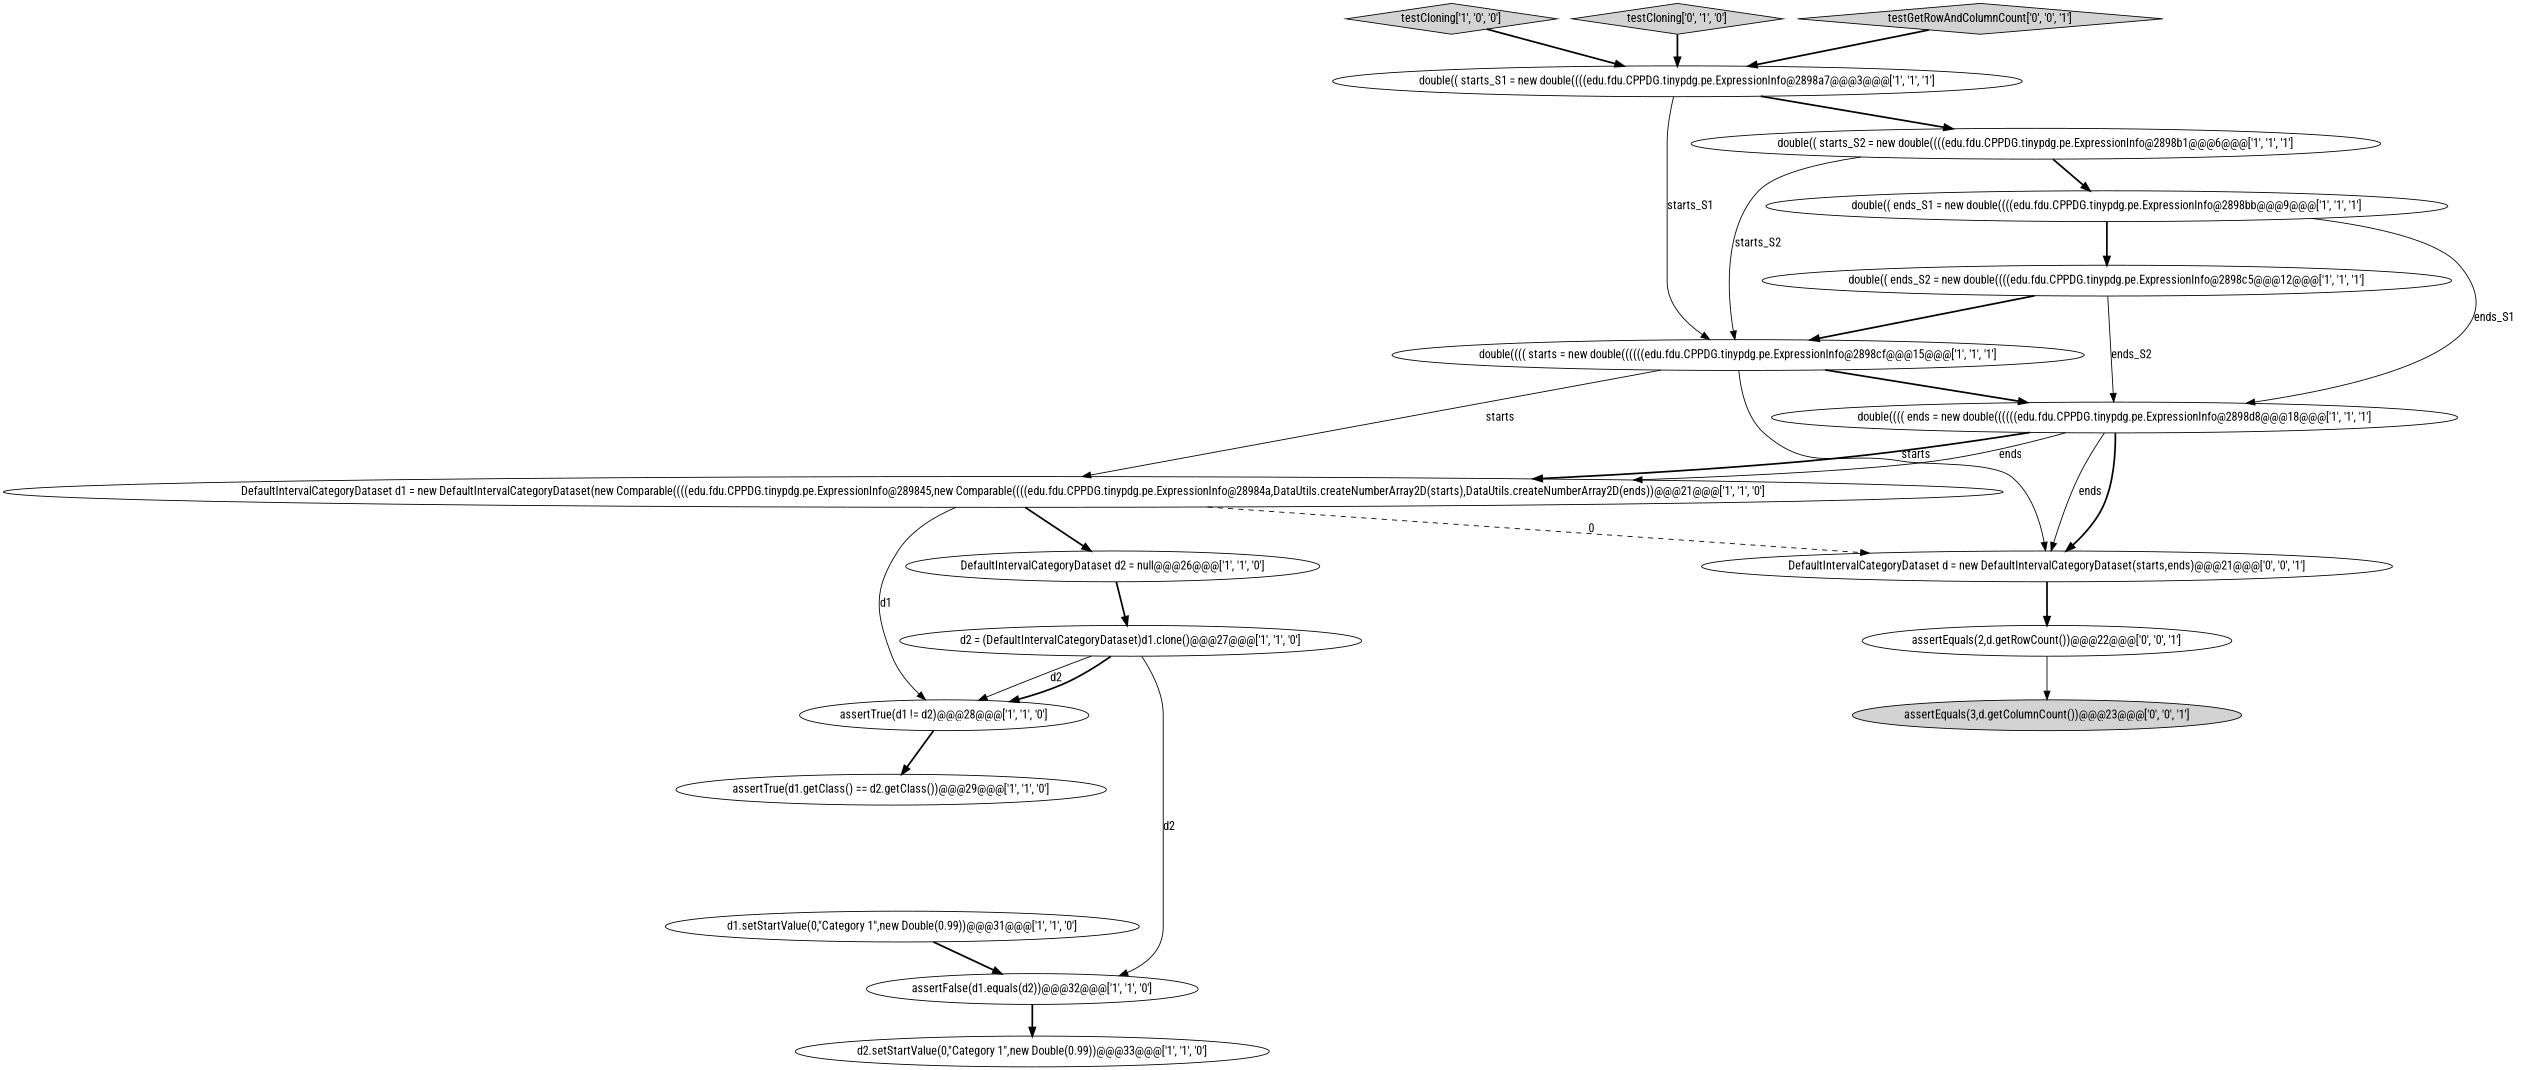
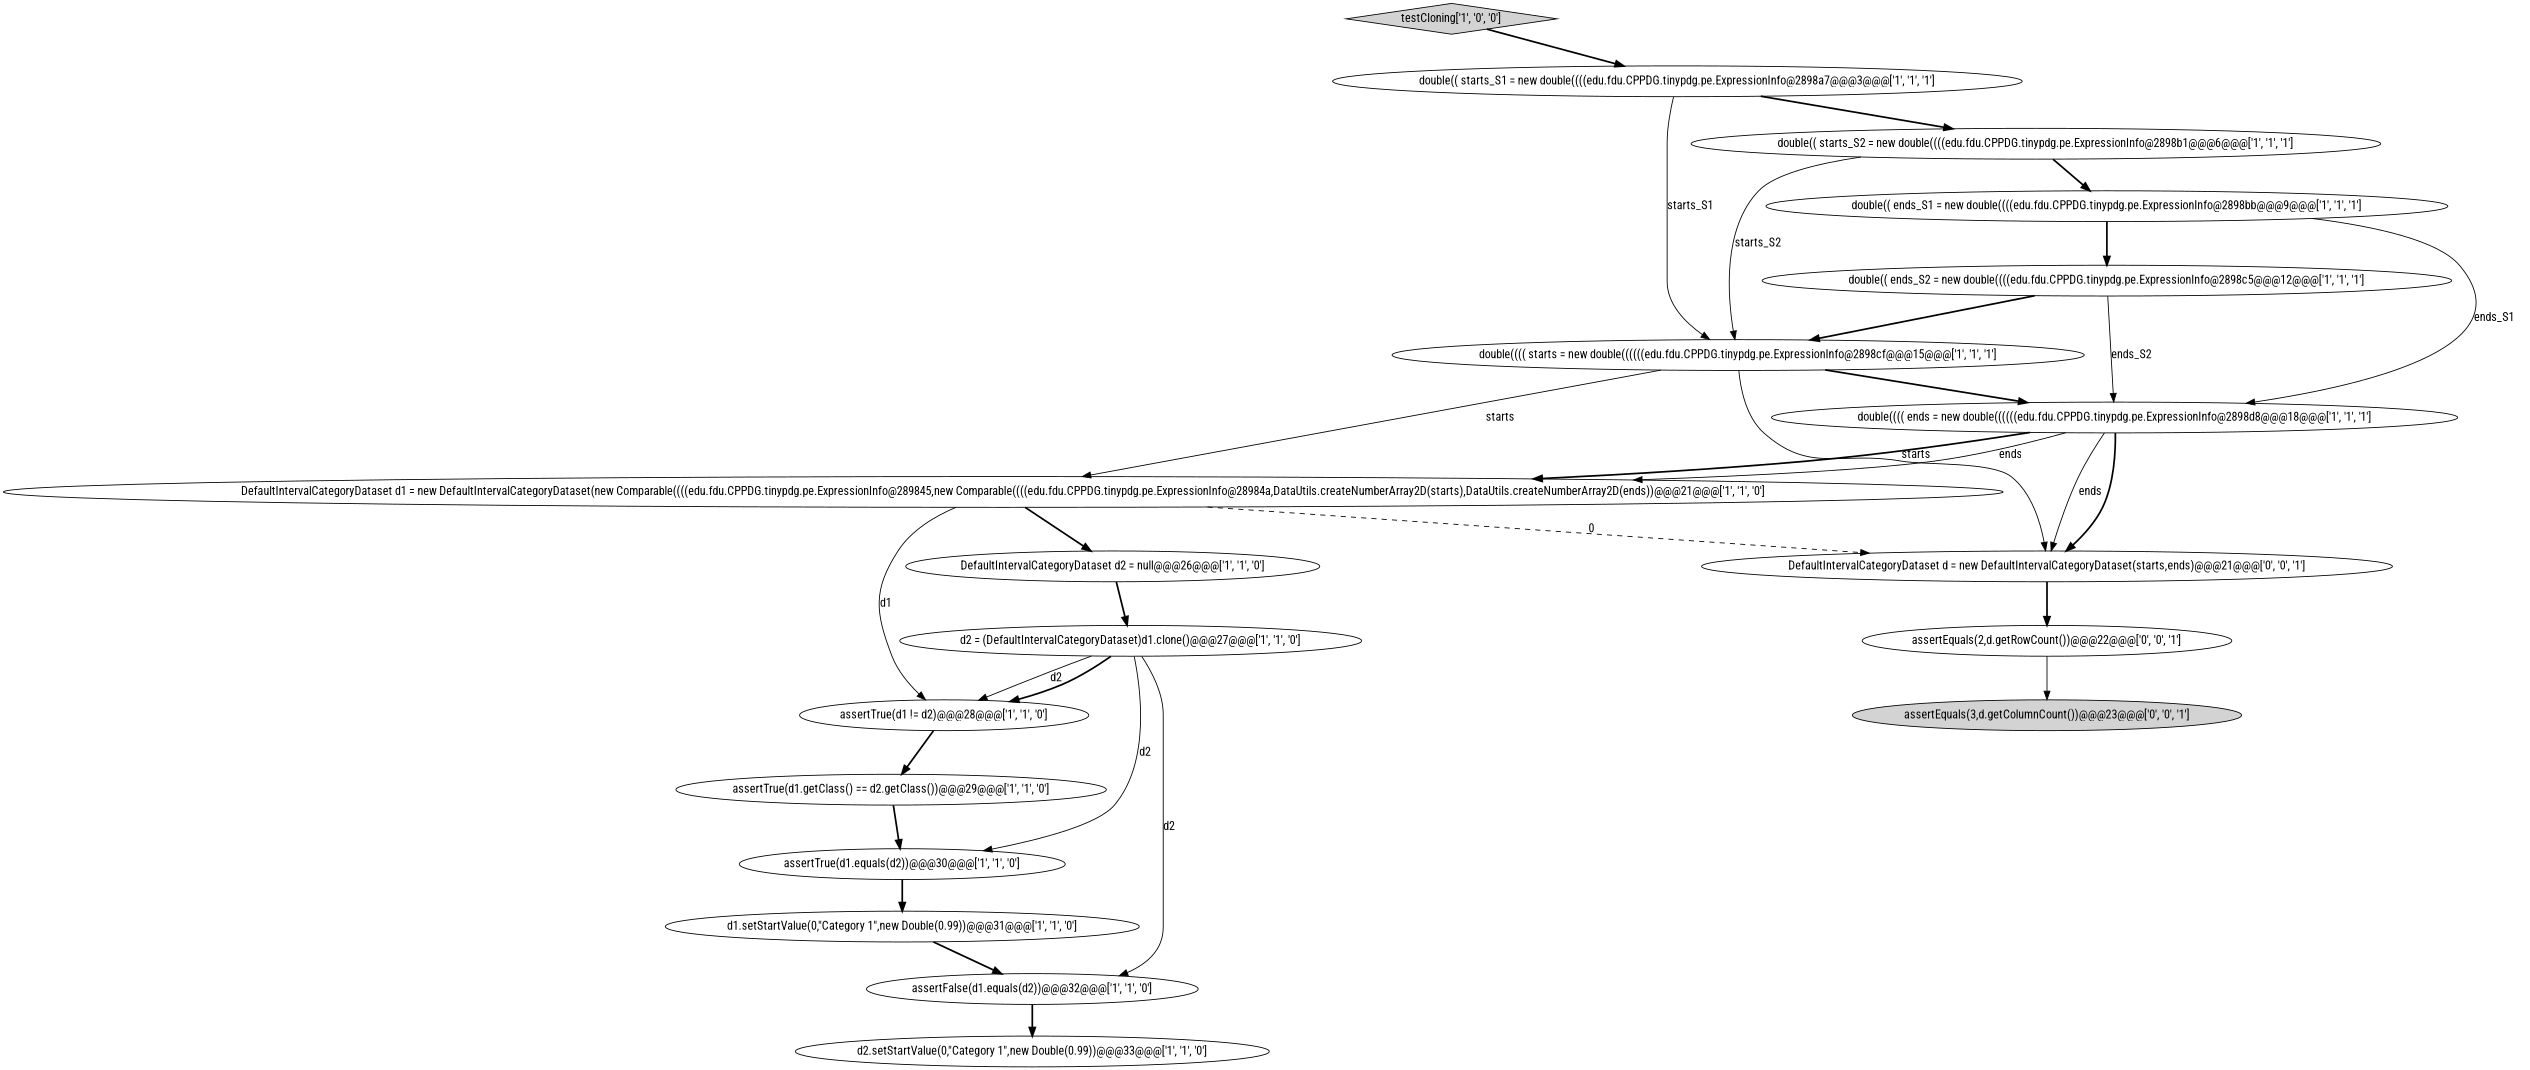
  digraph {
    fontname="Roboto Condensed"
    node [fillcolor=white fontname="Roboto Condensed" shape=ellipse style=filled]
    edge [fontname="Roboto Condensed" style=bold]
    n1 [fillcolor=lightgray label="testCloning['1', '0', '0']" shape=diamond]
    n2 [label="double(( starts_S1 = new double((((edu.fdu.CPPDG.tinypdg.pe.ExpressionInfo@2898a7@@@3@@@['1', '1', '1']"]
    n3 [label="double(((( starts = new double((((((edu.fdu.CPPDG.tinypdg.pe.ExpressionInfo@2898cf@@@15@@@['1', '1', '1']"]
    n4 [label="double(( starts_S2 = new double((((edu.fdu.CPPDG.tinypdg.pe.ExpressionInfo@2898b1@@@6@@@['1', '1', '1']"]
    n5 [label="double(( ends_S2 = new double((((edu.fdu.CPPDG.tinypdg.pe.ExpressionInfo@2898c5@@@12@@@['1', '1', '1']"]
    n6 [label="double(((( ends = new double((((((edu.fdu.CPPDG.tinypdg.pe.ExpressionInfo@2898d8@@@18@@@['1', '1', '1']"]
    n7 [label="DefaultIntervalCategoryDataset d1 = new DefaultIntervalCategoryDataset(new Comparable((((edu.fdu.CPPDG.tinypdg.pe.ExpressionInfo@289845,new Comparable((((edu.fdu.CPPDG.tinypdg.pe.ExpressionInfo@28984a,DataUtils.createNumberArray2D(starts),DataUtils.createNumberArray2D(ends))@@@21@@@['1', '1', '0']"]
    n8 [label="DefaultIntervalCategoryDataset d = new DefaultIntervalCategoryDataset(starts,ends)@@@21@@@['0', '0', '1']"]
    n9 [fillcolor=lightgray label="assertEquals(3,d.getColumnCount())@@@23@@@['0', '0', '1']"]
    n10 [label="DefaultIntervalCategoryDataset d2 = null@@@26@@@['1', '1', '0']"]
    n11 [label="d2 = (DefaultIntervalCategoryDataset)d1.clone()@@@27@@@['1', '1', '0']"]
    n12 [label="assertTrue(d1 != d2)@@@28@@@['1', '1', '0']"]
+   n13 [label="assertTrue(d1.equals(d2))@@@30@@@['1', '1', '0']"]
    n14 [label="assertFalse(d1.equals(d2))@@@32@@@['1', '1', '0']"]
    n15 [label="assertEquals(2,d.getRowCount())@@@22@@@['0', '0', '1']"]
    n16 [label="assertTrue(d1.getClass() == d2.getClass())@@@29@@@['1', '1', '0']"]
    n17 [label="d2.setStartValue(0,\"Category 1\",new Double(0.99))@@@33@@@['1', '1', '0']"]
-   n18 [fillcolor=lightgray label="testCloning['0', '1', '0']" shape=diamond]
    n19 [label="double(( ends_S1 = new double((((edu.fdu.CPPDG.tinypdg.pe.ExpressionInfo@2898bb@@@9@@@['1', '1', '1']"]
    n20 [label="d1.setStartValue(0,\"Category 1\",new Double(0.99))@@@31@@@['1', '1', '0']"]
-   n21 [fillcolor=lightgray label="testGetRowAndColumnCount['0', '0', '1']" shape=diamond]
    n1 -> n2
    n2 -> n3 [label=starts_S1 style=solid]
    n2 -> n4
    n3 -> n6
    n3 -> n7 [label=starts style=solid]
    n3 -> n8 [label=starts style=solid]
    n4 -> n3 [label=starts_S2 style=solid]
    n4 -> n19
    n5 -> n3
    n5 -> n6 [label=ends_S2 style=solid]
    n6 -> n7 [label=ends style=solid]
    n6 -> n7
    n6 -> n8 [label=ends style=solid]
    n6 -> n8
    n7 -> n8 [label=0 style=dashed]
    n7 -> n10
    n7 -> n12 [label=d1 style=solid]
    n8 -> n15
    n10 -> n11
    n11 -> n12 [label=d2 style=solid]
    n11 -> n12
+   n11 -> n13 [label=d2 style=solid]
    n11 -> n14 [label=d2 style=solid]
    n12 -> n16
+   n13 -> n20
    n14 -> n17
    n15 -> n9 [style=solid]
-   n18 -> n2
+   n16 -> n13
    n19 -> n5
    n19 -> n6 [label=ends_S1 style=solid]
    n20 -> n14
-   n21 -> n2
  }
